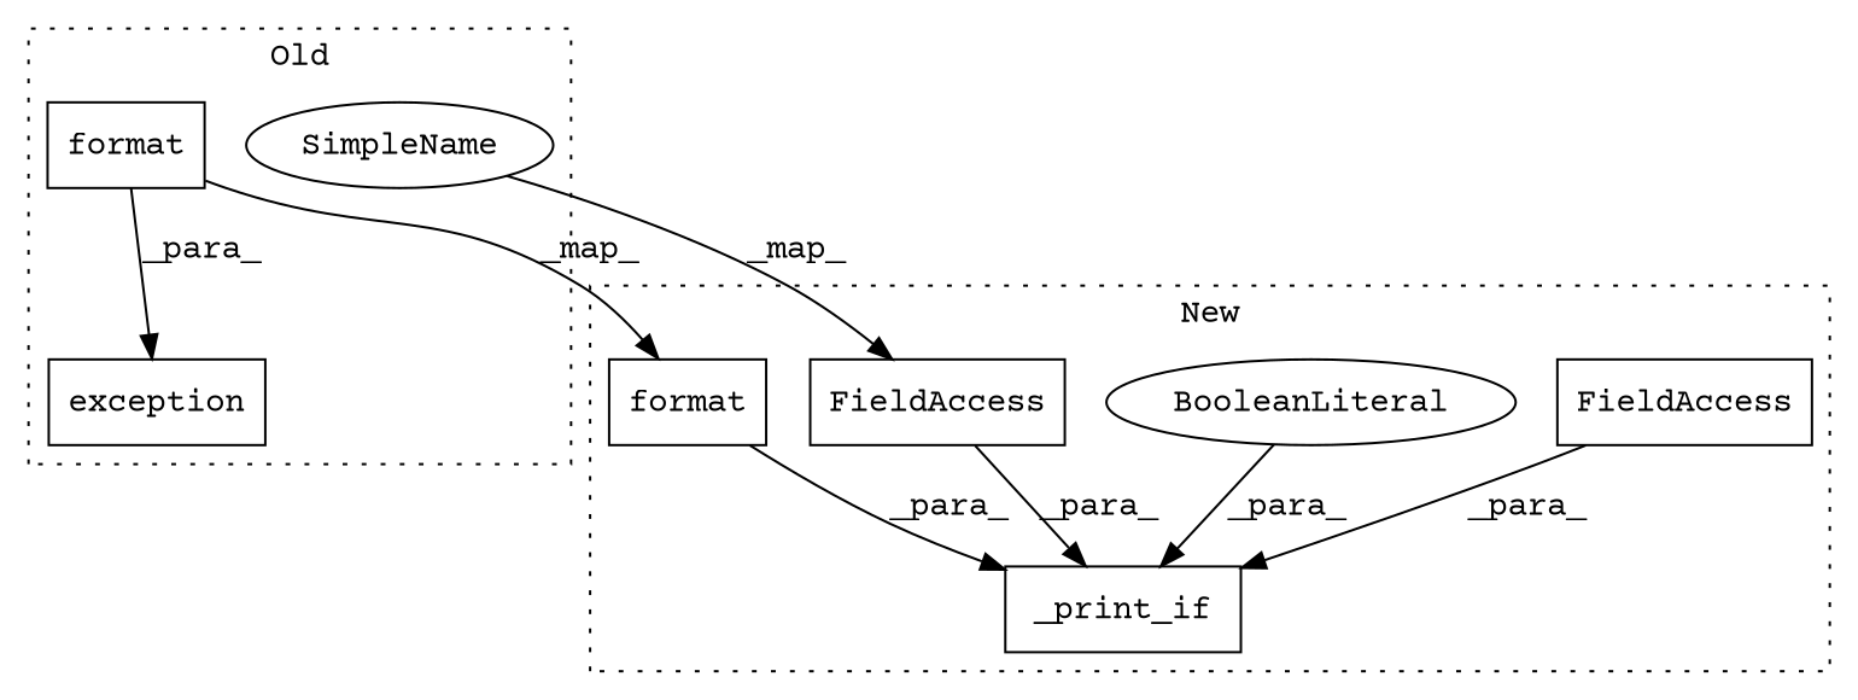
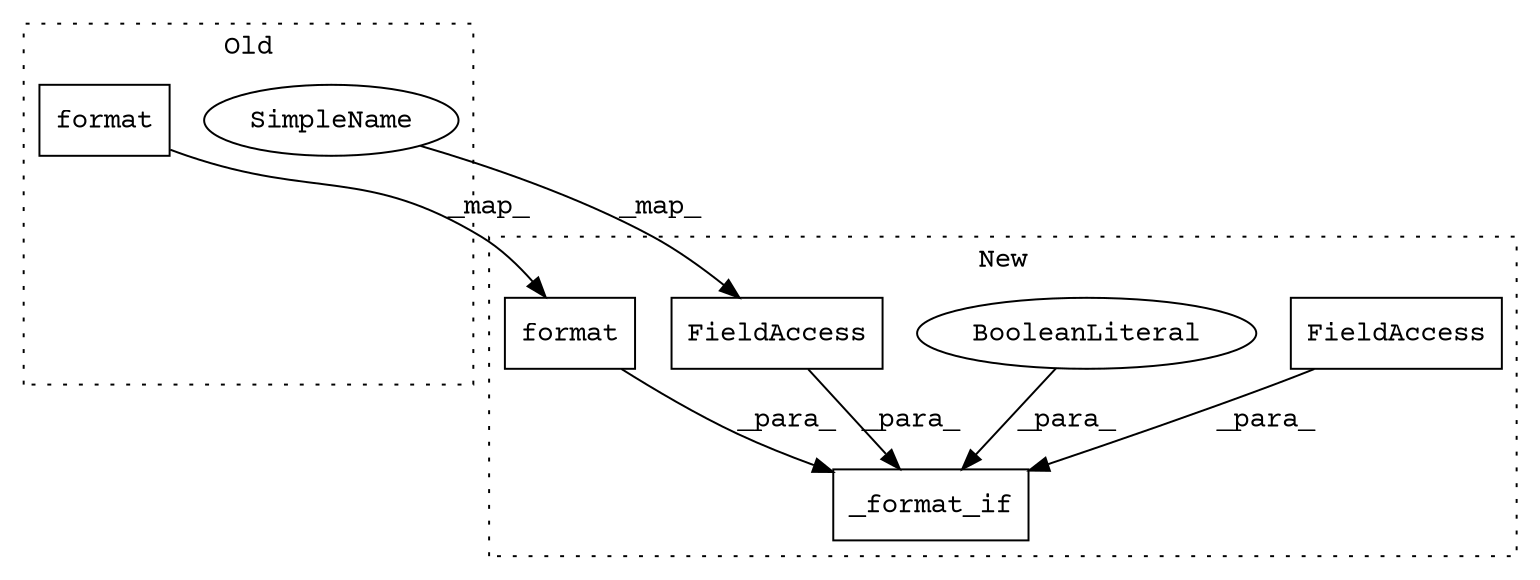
  digraph {
    fontname="Courier Prime"
    node [a=32 fontname="Courier Prime" l="10,1" shape=box]
    edge [fontname="Courier Prime"]
-   n1 [label=_print_if s="34958,35041"]
+   n1 [label=_format_if s="34958,35041"]
    n2 [a=22 l=12 label=FieldAccess s=35024]
    n3 [a=9 l=4 label=BooleanLiteral s=35037 shape=ellipse]
    n4 [a=22 l=6 label=FieldAccess s=35017]
    n5 [l="7,1" label=format s="34998,35015"]
-   n6 [label=exception s="35983,36041"]
    n7 [a=42 l=7 label=SimpleName s=35975 shape=ellipse]
    n8 [l="7,1" label=format s="36023,36040"]
    subgraph cluster_1 {
      label=New
      style=dotted
      n1
      n2
      n3
      n4
      n5
    }
    subgraph cluster_2 {
      label=Old
      style=dotted
-     n6
      n7
      n8
    }
    n2 -> n1 [label=_para_]
    n3 -> n1 [label=_para_]
    n4 -> n1 [label=_para_]
    n5 -> n1 [label=_para_]
    n7 -> n4 [label=_map_]
    n8 -> n5 [label=_map_]
-   n8 -> n6 [label=_para_]
  }
